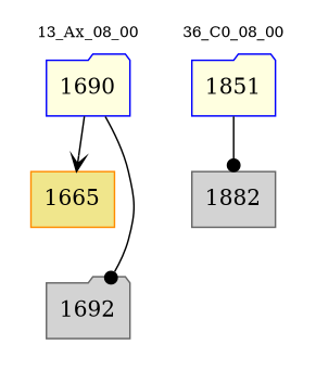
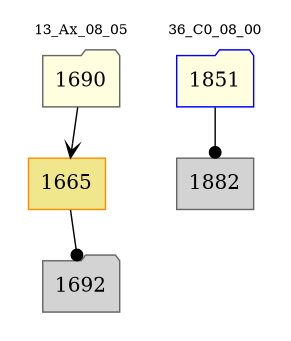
  digraph {
    node [color=blue fillcolor=lightyellow shape=folder style=filled]
    edge [arrowhead=dot color=black]
-   n1 [label=1690]
+   n1 [color=gray40 label=1690]
    n2 [color=darkorange fillcolor=khaki label=1665 shape=box]
    n3 [color=gray40 fillcolor=lightgrey label=1692]
    n4 [label=1851]
    n5 [color=gray40 fillcolor=lightgrey label=1882 shape=box]
    subgraph cluster_1 {
      color=white
      fontsize=10
-     label="13_Ax_08_00"
+     label="13_Ax_08_05"
      n1
      n2
      n3
    }
    subgraph cluster_2 {
      color=white
      fontsize=10
      label="36_C0_08_00"
      n4
      n5
    }
    n1 -> n2 [arrowhead=vee]
-   n1 -> n3
+   n2 -> n3
    n4 -> n5
  }
